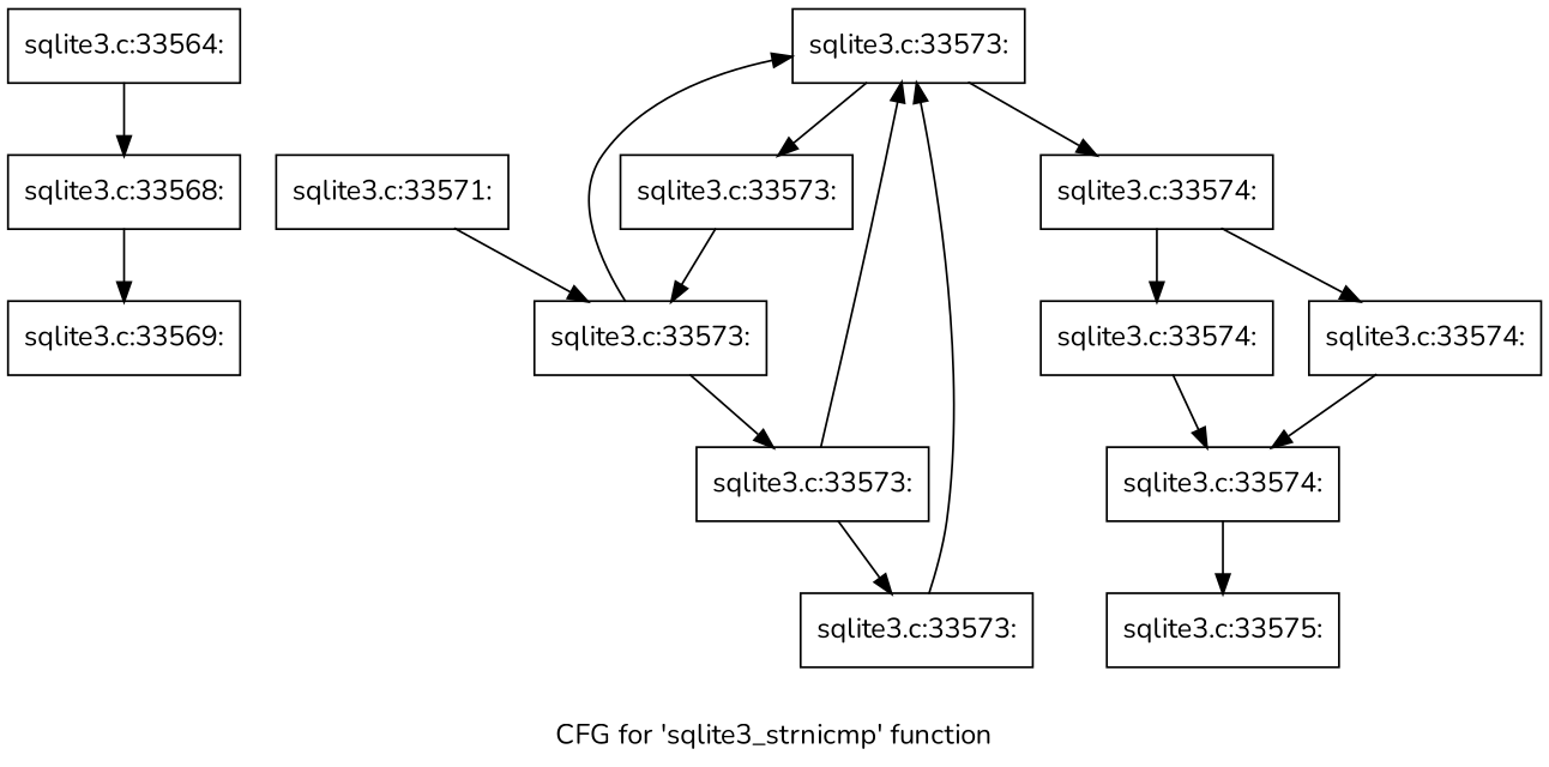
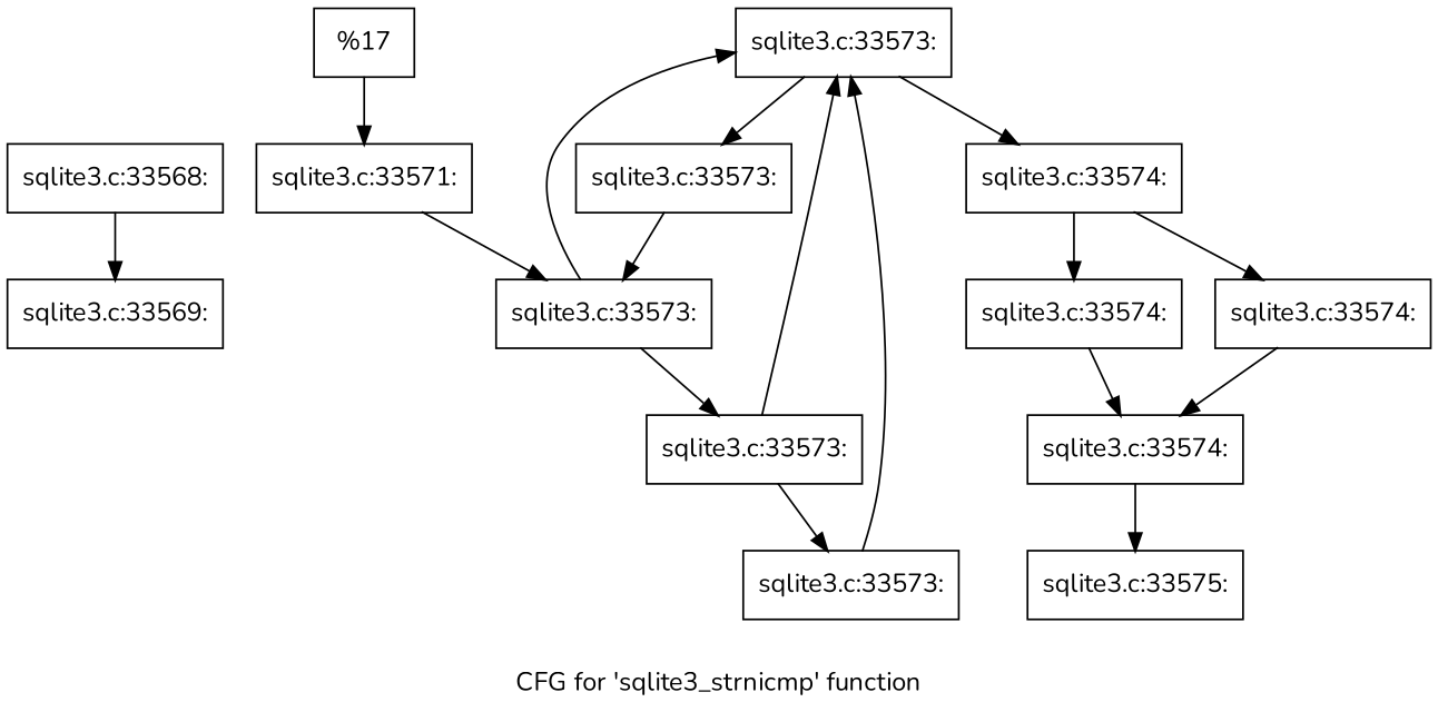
  digraph {
    fontname=Nunito
    label="CFG for 'sqlite3_strnicmp' function"
    node [fontname=Nunito shape=record]
    edge [fontname=Nunito]
-   n1 [label="{sqlite3.c:33564:}"]
    n2 [label="{sqlite3.c:33568:}"]
    n3 [label="{sqlite3.c:33569:}"]
    n4 [label="{sqlite3.c:33575:}"]
+   n5 [label="{%17}"]
    n6 [label="{sqlite3.c:33571:}"]
    n7 [label="{sqlite3.c:33573:}"]
    n8 [label="{sqlite3.c:33573:}"]
    n9 [label="{sqlite3.c:33573:}"]
    n10 [label="{sqlite3.c:33573:}"]
    n11 [label="{sqlite3.c:33573:}"]
    n12 [label="{sqlite3.c:33574:}"]
    n13 [label="{sqlite3.c:33574:}"]
    n14 [label="{sqlite3.c:33574:}"]
    n15 [label="{sqlite3.c:33574:}"]
-   n1 -> n2
    n2 -> n3
+   n5 -> n6
    n6 -> n7
    n7 -> n8
    n7 -> n9
    n8 -> n9
    n8 -> n10
    n9 -> n11
    n9 -> n12
    n10 -> n9
    n11 -> n7
    n12 -> n13
    n12 -> n14
    n13 -> n15
    n14 -> n15
    n15 -> n4
  }
